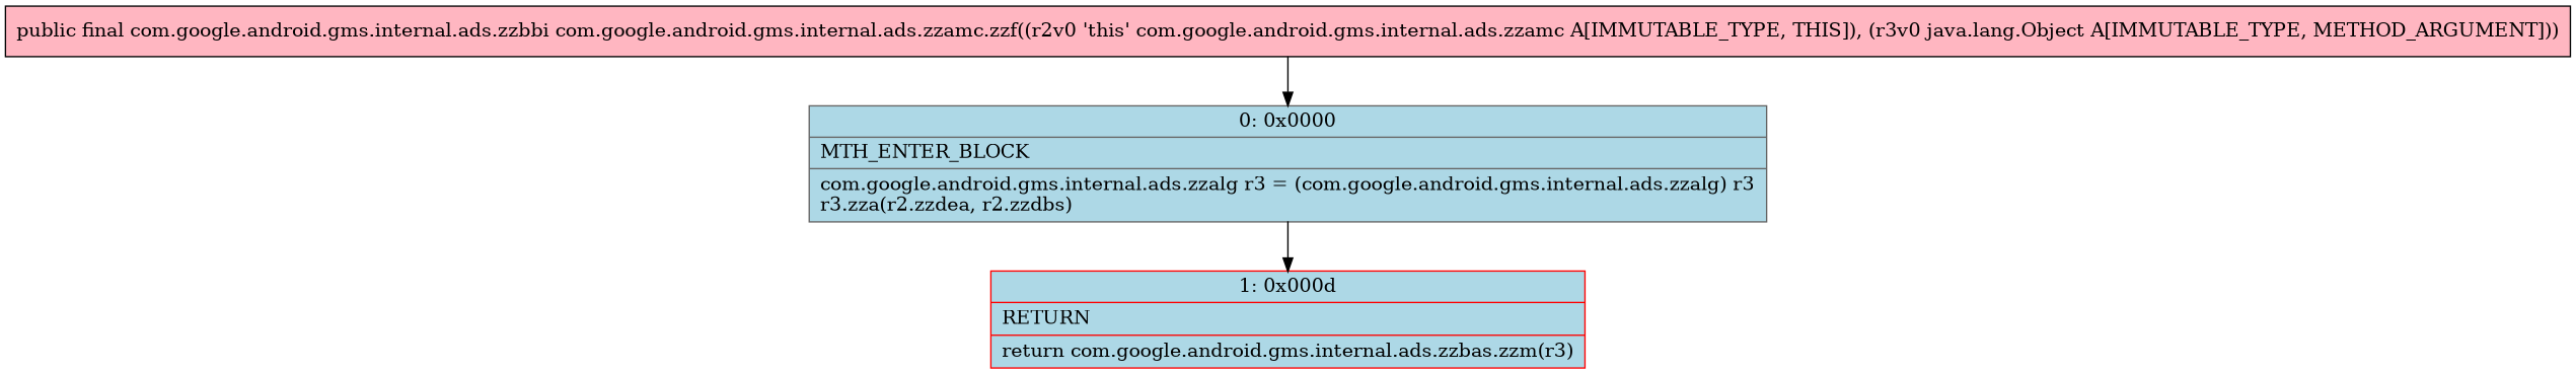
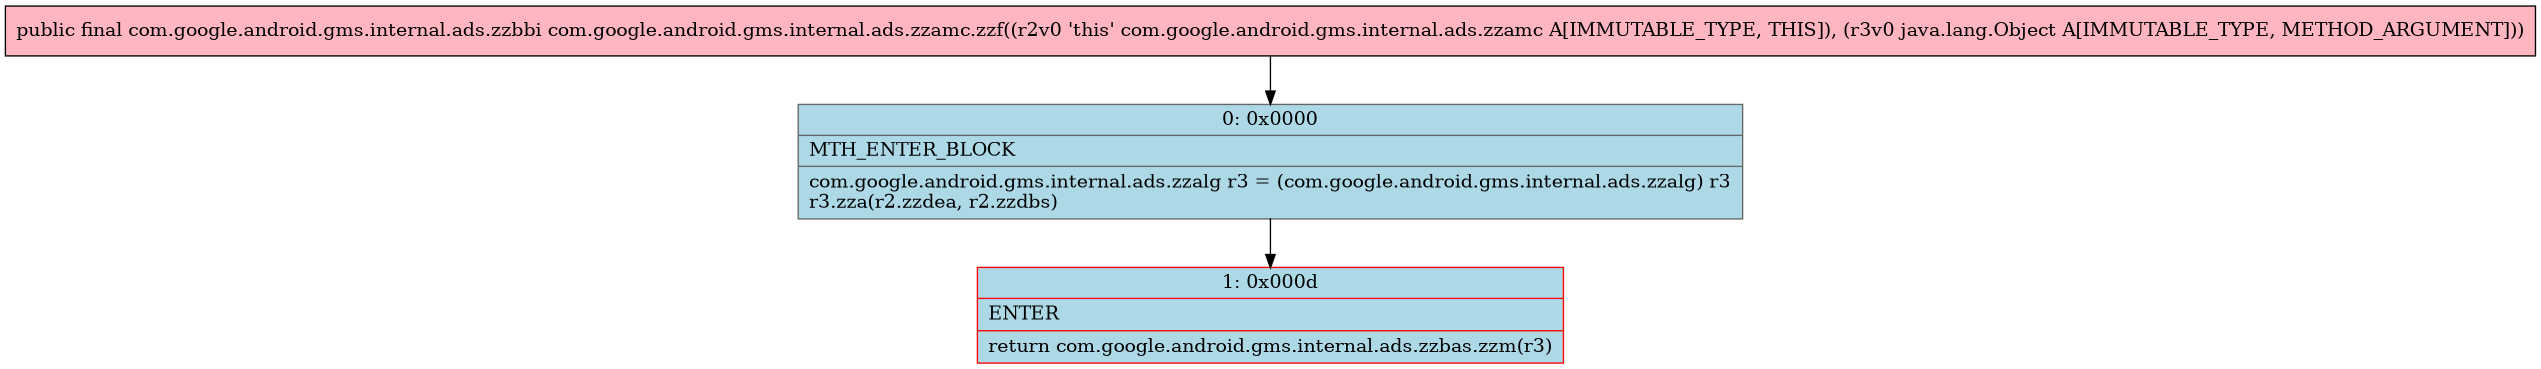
  digraph {
    node [shape=record style=filled fillcolor=lightblue]
    n1 [label="{0\:\ 0x0000|MTH_ENTER_BLOCK\l|com.google.android.gms.internal.ads.zzalg r3 = (com.google.android.gms.internal.ads.zzalg) r3\lr3.zza(r2.zzdea, r2.zzdbs)\l}" color=gray40]
-   n2 [label="{1\:\ 0x000d|RETURN\l|return com.google.android.gms.internal.ads.zzbas.zzm(r3)\l}" color=red]
+   n2 [label="{1\:\ 0x000d|ENTER\l|return com.google.android.gms.internal.ads.zzbas.zzm(r3)\l}" color=red]
    n3 [label="{public final com.google.android.gms.internal.ads.zzbbi com.google.android.gms.internal.ads.zzamc.zzf((r2v0 'this' com.google.android.gms.internal.ads.zzamc A[IMMUTABLE_TYPE, THIS]), (r3v0 java.lang.Object A[IMMUTABLE_TYPE, METHOD_ARGUMENT])) }" fillcolor=lightpink color=black]
    n1 -> n2
    n3 -> n1
  }
